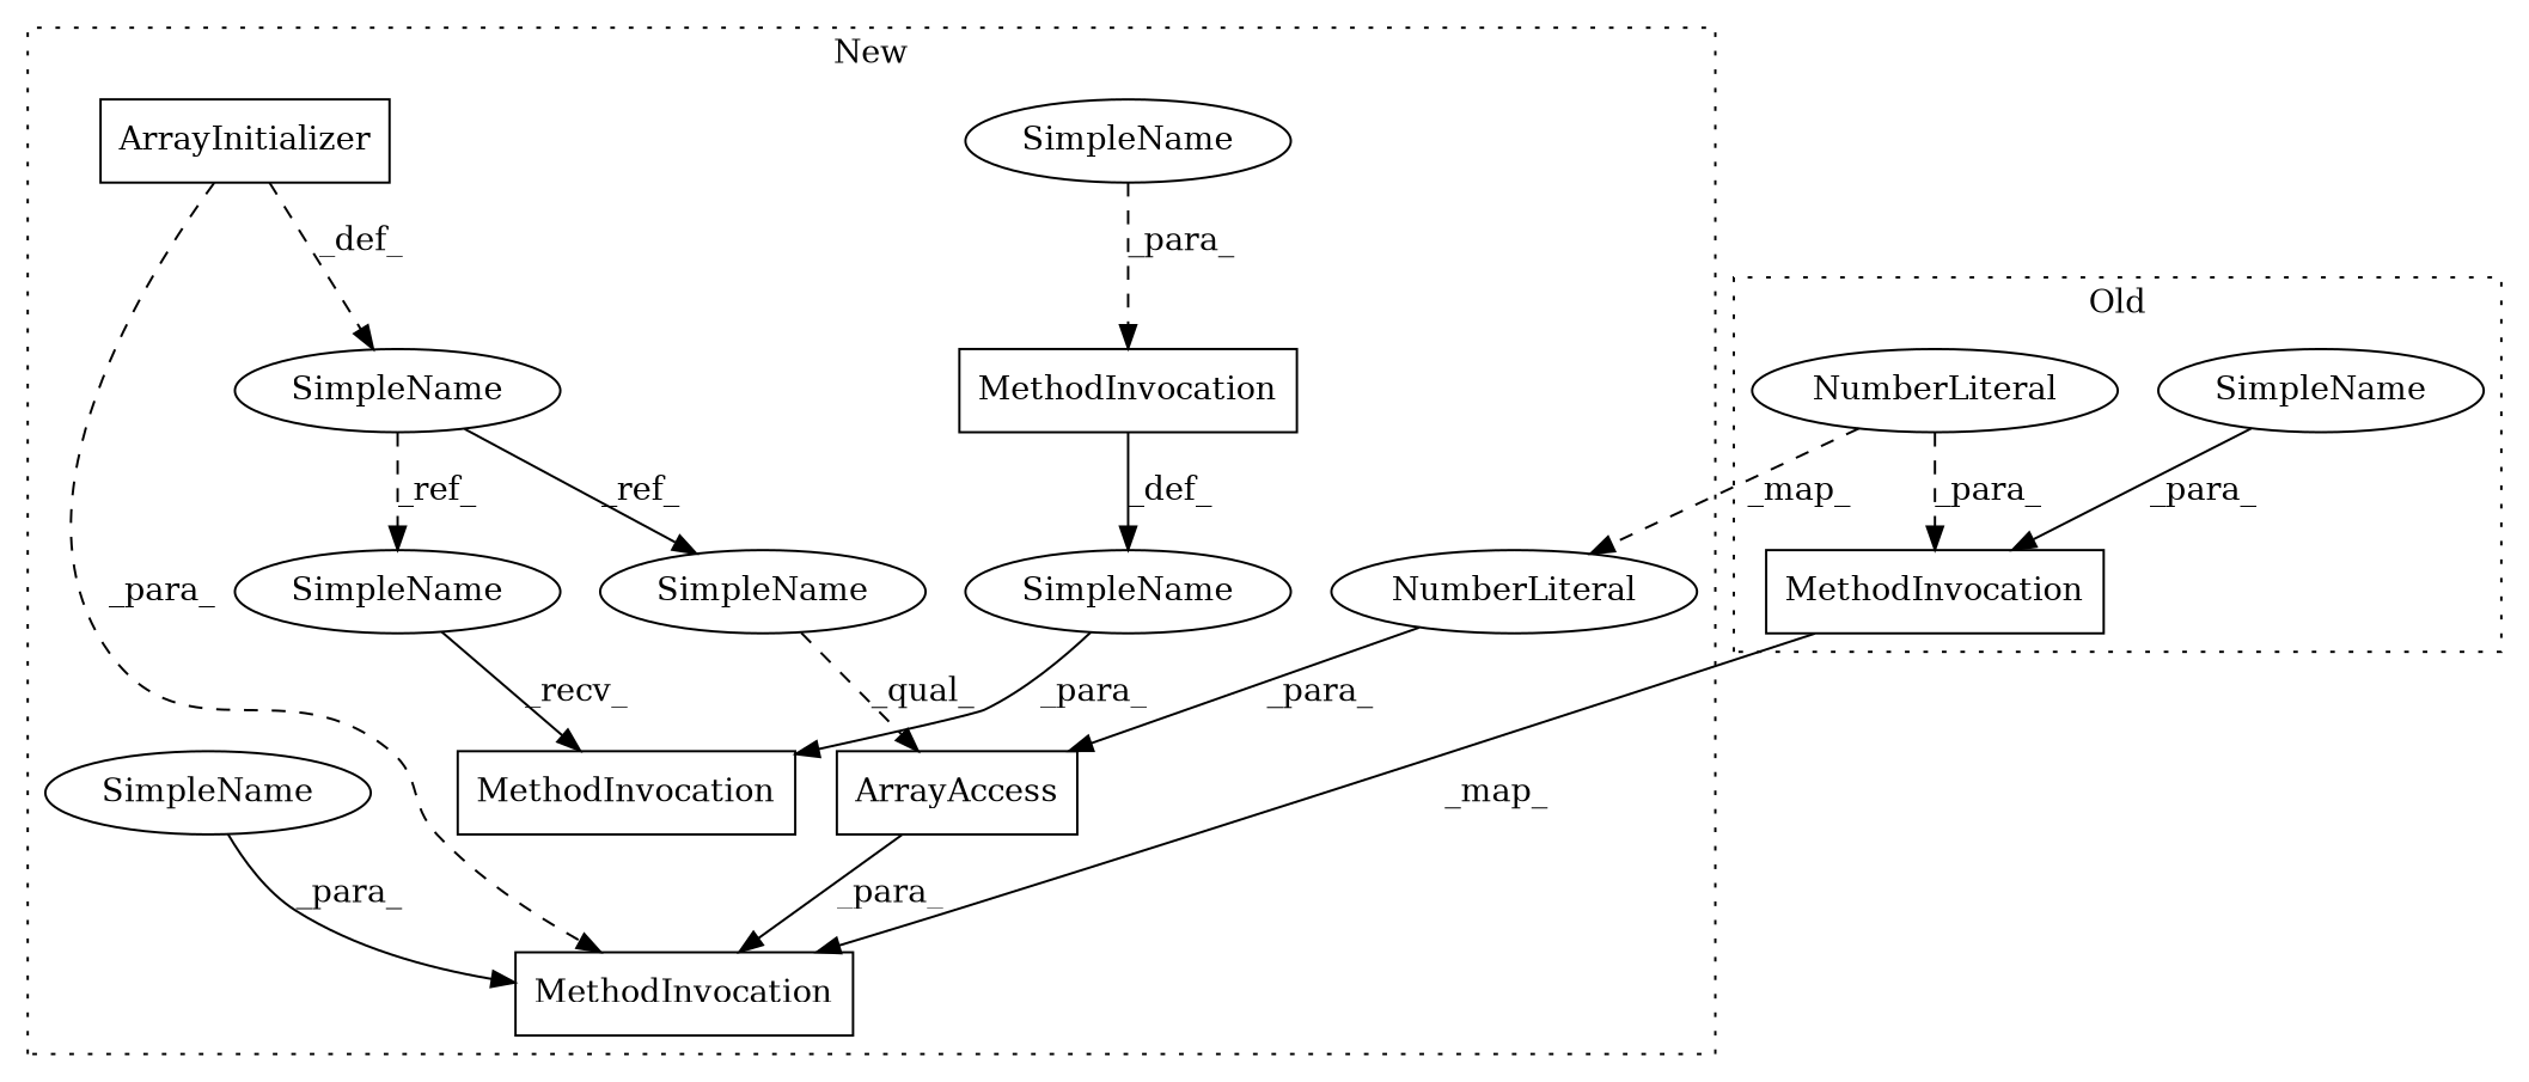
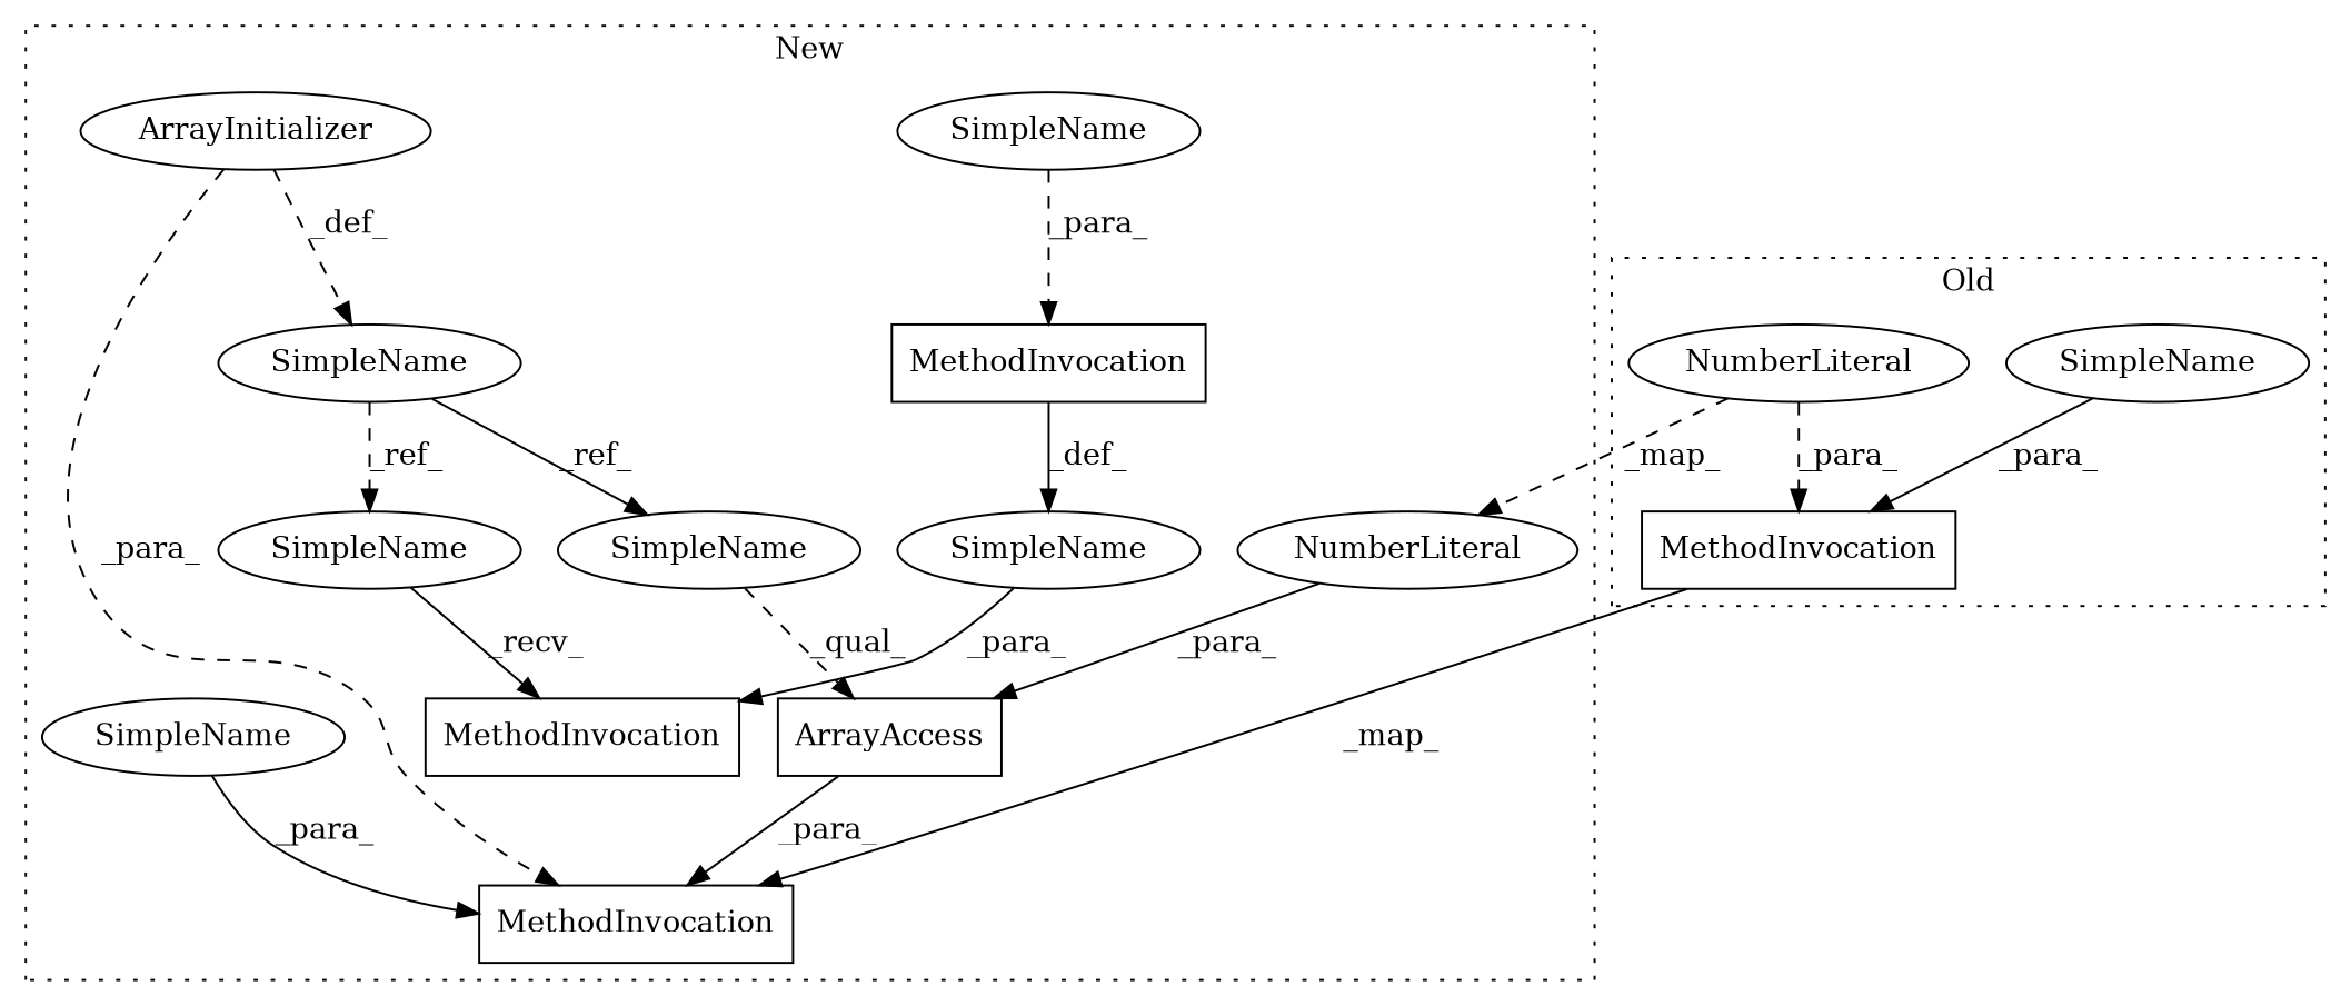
  digraph {
    node [a=42 l=21 shape=ellipse]
    edge [style=solid]
    n1 [a=32 l="13,1" label=MethodInvocation s="8353,8372" shape=box]
    n2 [a=34 l=1 label=NumberLiteral s=8366]
    n3 [l=4 label=SimpleName s=8368]
    n4 [a=2 l="22,1" label=ArrayAccess s="9989,10012" shape=box]
-   n5 [a=4 l=2 label=ArrayInitializer s=8177 shape=box]
+   n5 [a=4 l=2 label=ArrayInitializer s=8177]
    n6 [a=32 l="7,1" label=MethodInvocation s="8555,8582" shape=box]
    n7 [a=32 l="15,1" label=MethodInvocation s="8562,8581" shape=box]
    n8 [a=32 l="13,1" label=MethodInvocation s="9976,10028" shape=box]
    n9 [a=34 l=1 label=NumberLiteral s=10011]
    n10 [label=SimpleName s=8533]
    n11 [label=SimpleName s=9989]
    n12 [l=4 label=SimpleName s=8577]
    n13 [label=SimpleName s=8146]
    n14 [l=14 label=SimpleName s=10014]
    n15 [label=SimpleName l=""]
    subgraph cluster_1 {
      label=Old
      style=dotted
      n1
      n2
      n3
    }
    subgraph cluster_2 {
      label=New
      style=dotted
      n4
      n5
      n6
      n7
      n8
      n9
      n10
      n11
      n12
      n13
      n14
      n15
    }
    n1 -> n8 [label=_map_]
    n2 -> n1 [label=_para_ style=dashed]
    n2 -> n9 [label=_map_ style=dashed]
    n3 -> n1 [label=_para_]
    n4 -> n8 [label=_para_]
    n5 -> n8 [label=_para_ style=dashed]
    n5 -> n13 [label=_def_ style=dashed]
    n7 -> n15 [label=_def_]
    n9 -> n4 [label=_para_]
    n10 -> n6 [label=_recv_]
    n11 -> n4 [label=_qual_ style=dashed]
    n12 -> n7 [label=_para_ style=dashed]
    n13 -> n10 [label=_ref_ style=dashed]
    n13 -> n11 [label=_ref_]
    n14 -> n8 [label=_para_]
    n15 -> n6 [label=_para_]
  }
